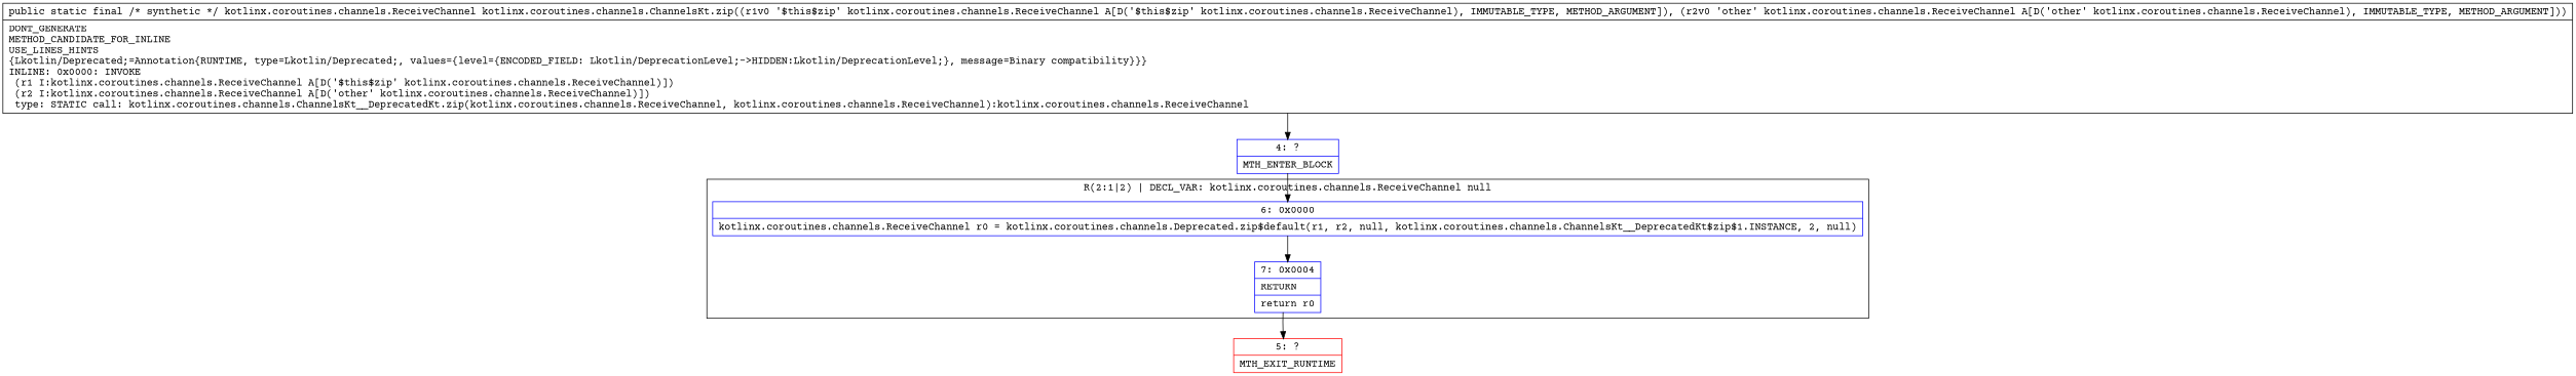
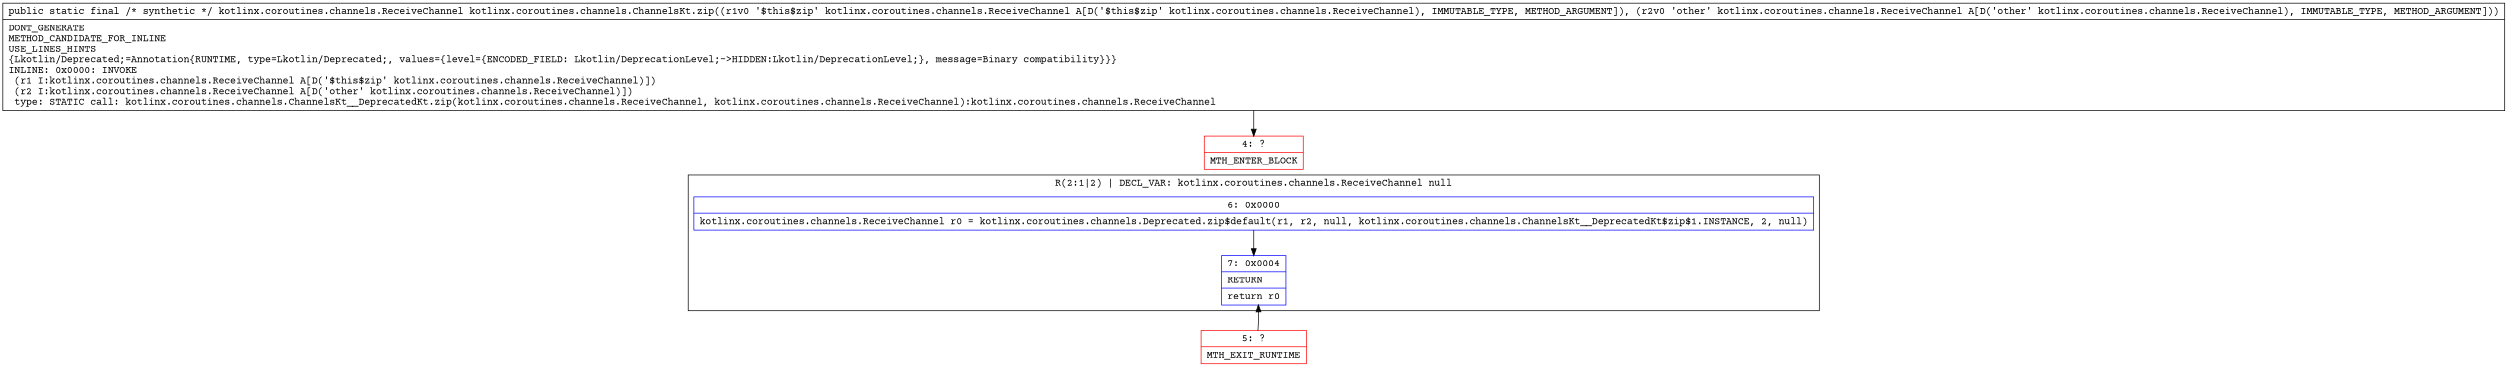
  digraph {
    fontname="Courier Prime"
    node [color=blue fontname="Courier Prime" shape=record]
    edge [fontname="Courier Prime"]
    n1 [label="{6\:\ 0x0000|kotlinx.coroutines.channels.ReceiveChannel r0 = kotlinx.coroutines.channels.Deprecated.zip$default(r1, r2, null, kotlinx.coroutines.channels.ChannelsKt__DeprecatedKt$zip$1.INSTANCE, 2, null)\l}"]
    n2 [label="{7\:\ 0x0004|RETURN\l|return r0\l}"]
    n3 [color=red label="{5\:\ ?|MTH_EXIT_RUNTIME\l}"]
-   n4 [label="{4\:\ ?|MTH_ENTER_BLOCK\l}"]
+   n4 [color=red label="{4\:\ ?|MTH_ENTER_BLOCK\l}"]
    n5 [label="{public static final \/* synthetic *\/ kotlinx.coroutines.channels.ReceiveChannel kotlinx.coroutines.channels.ChannelsKt.zip((r1v0 '$this$zip' kotlinx.coroutines.channels.ReceiveChannel A[D('$this$zip' kotlinx.coroutines.channels.ReceiveChannel), IMMUTABLE_TYPE, METHOD_ARGUMENT]), (r2v0 'other' kotlinx.coroutines.channels.ReceiveChannel A[D('other' kotlinx.coroutines.channels.ReceiveChannel), IMMUTABLE_TYPE, METHOD_ARGUMENT]))  | DONT_GENERATE\lMETHOD_CANDIDATE_FOR_INLINE\lUSE_LINES_HINTS\l\{Lkotlin\/Deprecated;=Annotation\{RUNTIME, type=Lkotlin\/Deprecated;, values=\{level=\{ENCODED_FIELD: Lkotlin\/DeprecationLevel;\-\>HIDDEN:Lkotlin\/DeprecationLevel;\}, message=Binary compatibility\}\}\}\lINLINE: 0x0000: INVOKE  \l  (r1 I:kotlinx.coroutines.channels.ReceiveChannel A[D('$this$zip' kotlinx.coroutines.channels.ReceiveChannel)])\l  (r2 I:kotlinx.coroutines.channels.ReceiveChannel A[D('other' kotlinx.coroutines.channels.ReceiveChannel)])\l type: STATIC call: kotlinx.coroutines.channels.ChannelsKt__DeprecatedKt.zip(kotlinx.coroutines.channels.ReceiveChannel, kotlinx.coroutines.channels.ReceiveChannel):kotlinx.coroutines.channels.ReceiveChannel\l}" color=""]
    subgraph cluster_1 {
      label="R(2:1|2) | DECL_VAR: kotlinx.coroutines.channels.ReceiveChannel null\l"
      n1
      n2
    }
    n1 -> n2
-   n2 -> n3
-   n4 -> n1
+   n3 -> n2
    n5 -> n4
  }
